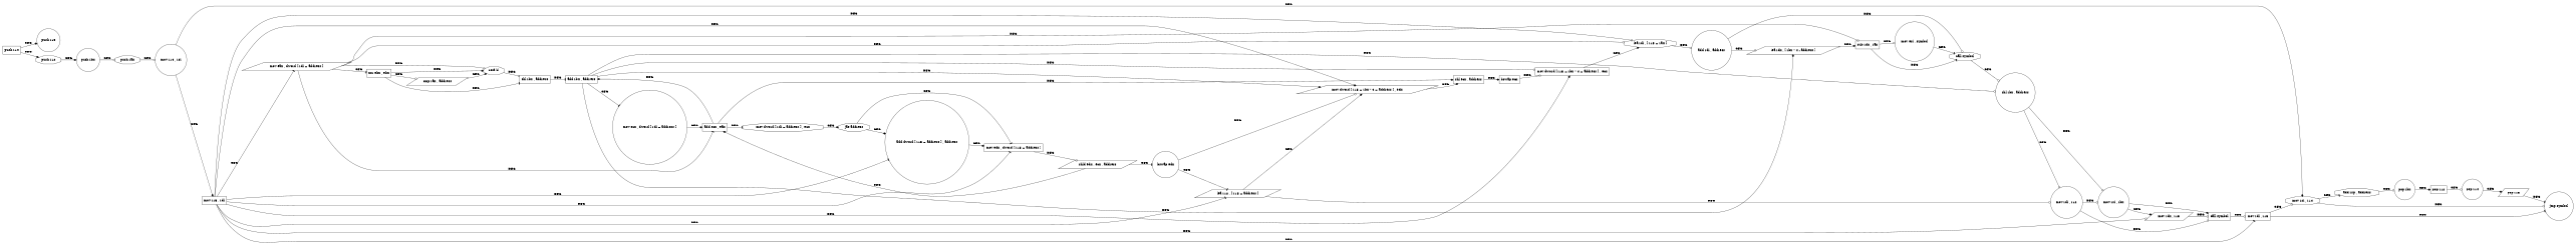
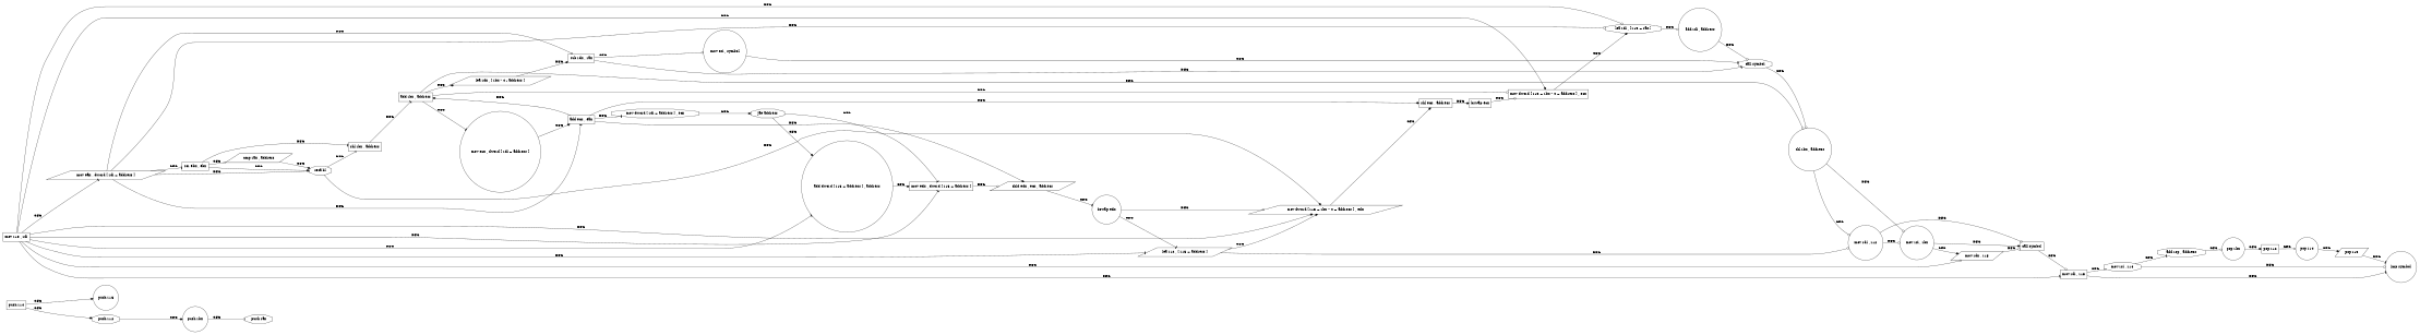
  digraph {
    rankdir=LR
    node [shape=circle]
    edge [arrowhead=odot]
    n1 [label="push r15"]
    n2 [label="push r14" shape=box]
    n3 [label="push r12" shape=octagon]
    n4 [label="push rbx"]
    n5 [label="push rax" shape=octagon]
-   n6 [label="mov r14 , rsi"]
    n7 [label="mov r15 , rdi" shape=box]
    n8 [label="mov rsi , r14" shape=octagon]
    n9 [label="mov eax , dword [ rdi + address ]" shape=parallelogram]
    n10 [label="mov edx , dword [ r15 + address ]" shape=box]
    n11 [label="add dword [ r15 + address ] , address"]
    n12 [label="lea r12 , [ r15 + address ]" shape=parallelogram]
    n13 [label="mov dword [ r15 + rbx * 4 + address ] , edx" shape=parallelogram]
    n14 [label="mov dword [ r15 + rbx * 4 + address ] , ecx" shape=box]
    n15 [label="lea rdi , [ r15 + rax ]" shape=octagon]
    n16 [label="mov rdx , r15" shape=parallelogram]
    n17 [label="mov rdi , r15" shape=box]
    n18 [label="jmp symbol"]
    n19 [label="add rsp , address" shape=octagon]
    n20 [label="xor ebx , ebx" shape=box]
    n21 [label="seta bl" shape=octagon]
    n22 [label="add ecx , eax" shape=box]
    n23 [label="sub rdx , rax" shape=box]
    n24 [label="shld edx , ecx , address" shape=parallelogram]
    n25 [label="mov rdi , r12"]
    n26 [label="shl ecx , address" shape=box]
    n27 [label="add rdi , address"]
    n28 [label="call symbol" shape=box]
    n29 [label="cmp rax , address" shape=parallelogram]
    n30 [label="shl rbx , address" shape=box]
    n31 [label="add rbx , address" shape=box]
    n32 [label="mov dword [ rdi + address ] , ecx" shape=octagon]
    n33 [label="call symbol" shape=octagon]
    n34 [label="mov esi , symbol"]
    n35 [label="mov ecx , dword [ rdi + address ]"]
    n36 [label="lea rdx , [ rbx * 4 - address ]" shape=parallelogram]
    n37 [label="shl rbx , address"]
    n38 [label="mov rsi , rbx"]
    n39 [label="jae address" shape=octagon]
    n40 [label="bswap edx"]
    n41 [label="bswap ecx" shape=box]
    n42 [label="pop rbx"]
    n43 [label="pop r12" shape=box]
    n44 [label="pop r14"]
    n45 [label="pop r15" shape=parallelogram]
    n2 -> n1 [arrowhead=diamond label=CFG]
    n2 -> n3 [arrowhead=diamond label=CFG]
    n3 -> n4 [arrowhead=diamond label=CFG]
    n4 -> n5 [label=CFG]
-   n5 -> n6 [label=CFG]
-   n6 -> n7 [arrowhead=diamond label=CFG]
-   n6 -> n8 [arrowhead=diamond label=DFG]
    n7 -> n9 [arrowhead=tee label=CFG]
    n7 -> n10 [arrowhead=tee label=DFG]
    n7 -> n11 [arrowhead=tee label=DFG]
    n7 -> n12 [arrowhead=tee label=DFG]
    n7 -> n13 [arrowhead=diamond label=DFG]
    n7 -> n14 [arrowhead=diamond label=DFG]
    n7 -> n15 [label=DFG]
    n7 -> n16 [label=DFG]
    n7 -> n17 [arrowhead=tee label=DFG]
    n8 -> n18 [label=DFG]
    n8 -> n19 [arrowhead=tee label=CFG]
    n9 -> n15 [label=DFG]
    n9 -> n20 [arrowhead=tee label=CFG]
    n9 -> n21 [label=DFG]
    n9 -> n22 [arrowhead=tee label=DFG]
    n9 -> n23 [label=DFG]
    n10 -> n24 [label=DFG]
    n11 -> n10 [arrowhead=diamond label=CFG]
    n12 -> n13 [arrowhead=diamond label=CFG]
    n12 -> n25 [label=DFG]
    n13 -> n26 [arrowhead=diamond label=CFG]
    n14 -> n15 [arrowhead=diamond label=CFG]
    n15 -> n27 [label=DFG]
    n16 -> n28 [label=DFG]
    n17 -> n8 [label=CFG]
    n17 -> n18 [arrowhead=tee label=DFG]
    n19 -> n42 [label=CFG]
    n20 -> n21 [arrowhead=diamond label=DFG]
    n20 -> n29 [label=CFG]
    n20 -> n30 [arrowhead=tee label=DFG]
    n21 -> n30 [label=DFG]
-   n24 -> n22 [arrowhead=diamond label=DFG]
+   n22 -> n24 [arrowhead=diamond label=DFG]
    n22 -> n26 [arrowhead=diamond label=DFG]
    n22 -> n31 [arrowhead=diamond label=DFG]
    n22 -> n32 [arrowhead=tee label=DFG]
    n23 -> n33 [arrowhead=tee label=DFG]
    n23 -> n34 [label=CFG]
    n24 -> n40 [arrowhead=tee label=CFG]
    n25 -> n28 [label=DFG]
    n25 -> n38 [label=DFG]
    n26 -> n41 [arrowhead=diamond label=DFG]
    n27 -> n33 [label=DFG]
-   n27 -> n36 [label=CFG]
    n28 -> n17 [label=CFG]
    n29 -> n21 [arrowhead=diamond label=CFG]
    n30 -> n31 [arrowhead=tee label=DFG]
-   n31 -> n13 [arrowhead=diamond label=DFG]
+   n21 -> n13 [arrowhead=diamond label=DFG]
    n31 -> n14 [label=DFG]
    n31 -> n35 [arrowhead=tee label=CFG]
    n31 -> n36 [arrowhead=diamond label=DFG]
    n31 -> n37 [label=DFG]
    n32 -> n39 [arrowhead=diamond label=CFG]
    n33 -> n37 [label=CFG]
    n34 -> n33 [arrowhead=tee label=CFG]
    n35 -> n22 [arrowhead=diamond label=CFG]
    n36 -> n23 [arrowhead=diamond label=DFG]
    n37 -> n25 [label=CFG]
    n37 -> n38 [label=DFG]
    n38 -> n16 [arrowhead=diamond label=CFG]
    n38 -> n28 [arrowhead=diamond label=DFG]
    n39 -> n10 [arrowhead=tee label=CFG]
    n39 -> n11 [arrowhead=diamond label=CFG]
    n40 -> n12 [arrowhead=tee label=CFG]
    n40 -> n13 [label=DFG]
    n41 -> n14 [label=DFG]
    n42 -> n43 [arrowhead=diamond label=CFG]
    n43 -> n44 [label=CFG]
    n44 -> n45 [arrowhead=diamond label=CFG]
    n45 -> n18 [arrowhead=tee label=DFG]
  }
